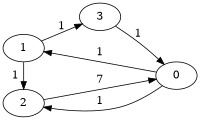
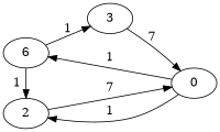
  digraph {
    rankdir=LR
    ranksep=equally
-   1
+   1 [label=6]
    2
    0
    3
    subgraph sub_1 {
      rank=same
      1
      2
    }
    subgraph sub_2 {
      rank=same
      0
    }
    subgraph sub_3 {
      rank=same
      3
    }
    subgraph sub_4 {
      rank=same
    }
    1 -> 2 [label=1]
    1 -> 3 [label=1]
    2 -> 0 [label=7]
    0 -> 1 [label=1]
    0 -> 2 [label=1]
-   3 -> 0 [label=1]
+   3 -> 0 [label=7]
  }
